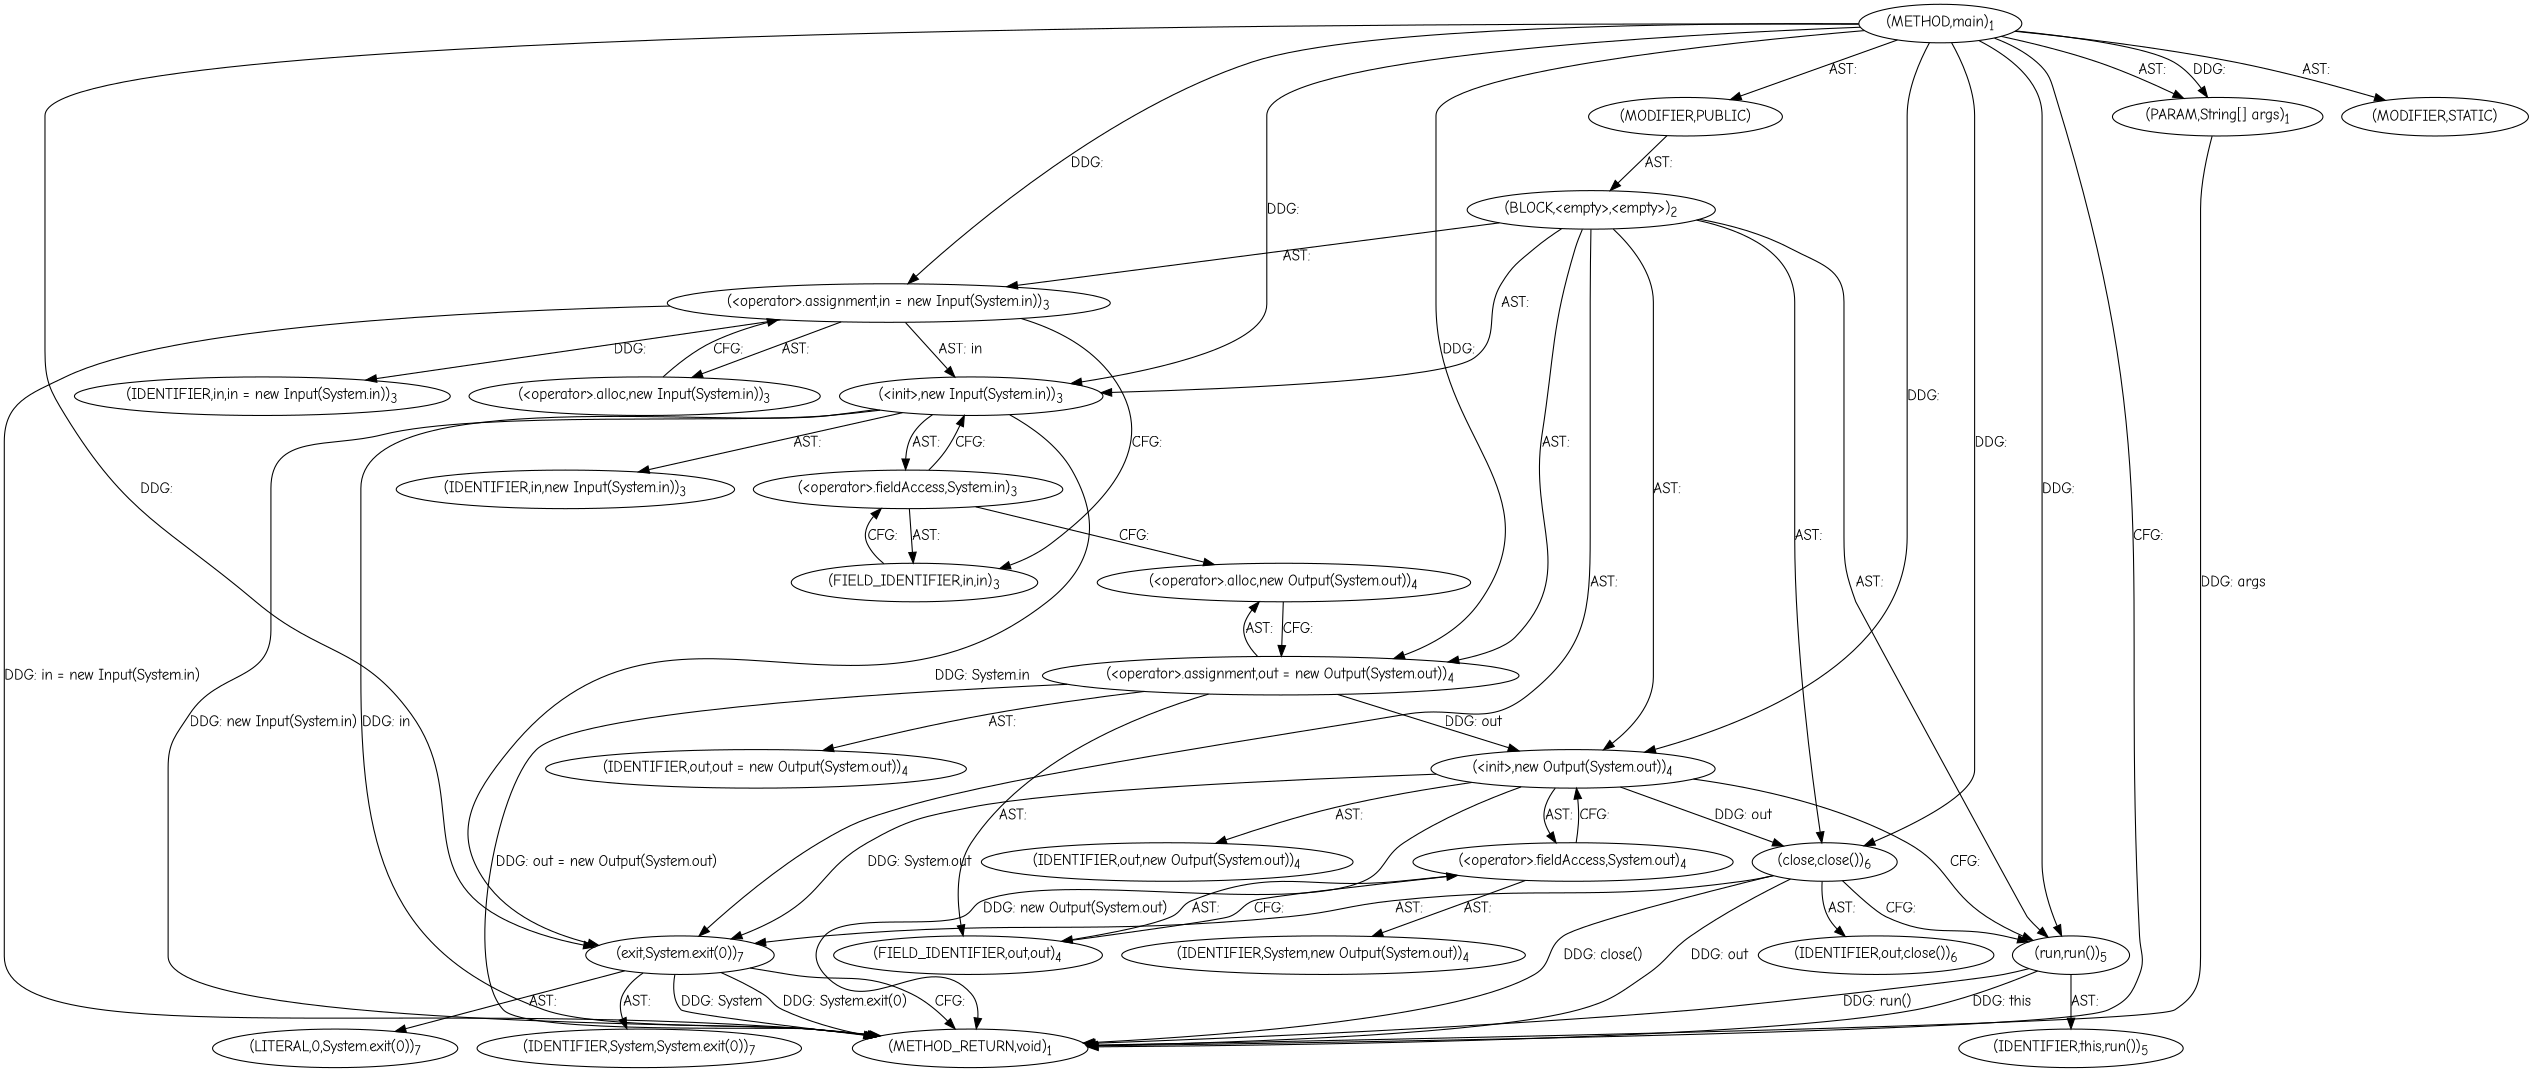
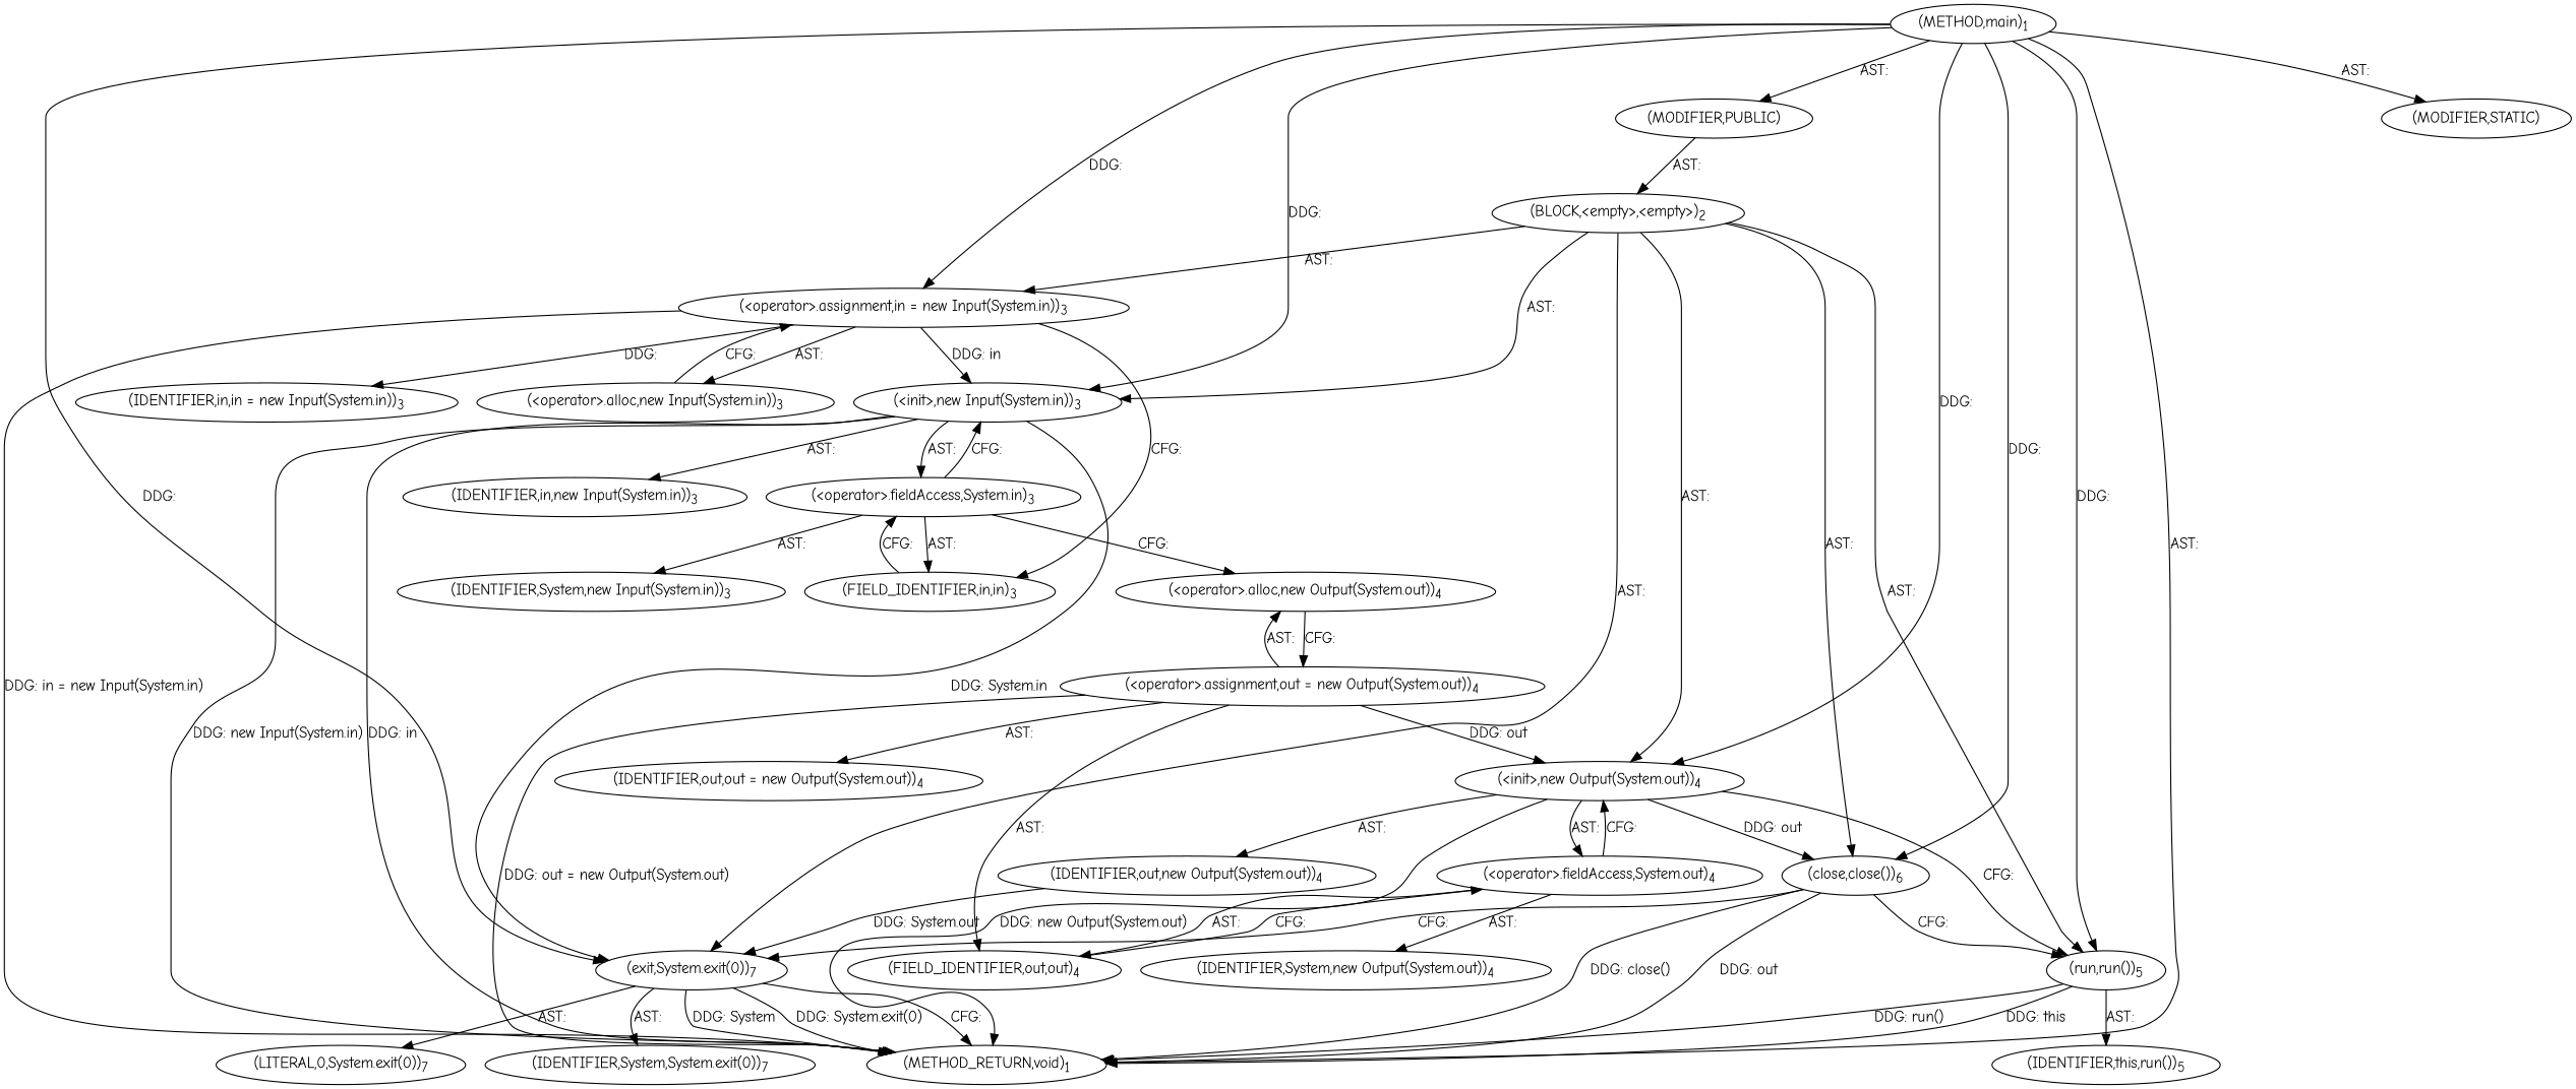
  digraph {
    fontname="Comic Neue"
    node [fontname="Comic Neue"]
    edge [fontname="Comic Neue"]
    n1 [label=<(METHOD,main)<SUB>1</SUB>>]
-   n2 [label=<(PARAM,String[] args)<SUB>1</SUB>>]
    n3 [label=<(&lt;operator&gt;.assignment,in = new Input(System.in))<SUB>3</SUB>>]
    n4 [label=<(&lt;init&gt;,new Input(System.in))<SUB>3</SUB>>]
    n5 [label=<(&lt;operator&gt;.assignment,out = new Output(System.out))<SUB>4</SUB>>]
    n6 [label=<(&lt;init&gt;,new Output(System.out))<SUB>4</SUB>>]
    n7 [label=<(run,run())<SUB>5</SUB>>]
    n8 [label=<(close,close())<SUB>6</SUB>>]
    n9 [label=<(exit,System.exit(0))<SUB>7</SUB>>]
    n10 [label=<(MODIFIER,PUBLIC)>]
    n11 [label=<(MODIFIER,STATIC)>]
    n12 [label=<(METHOD_RETURN,void)<SUB>1</SUB>>]
    n13 [label=<(BLOCK,&lt;empty&gt;,&lt;empty&gt;)<SUB>2</SUB>>]
    n14 [label=<(&lt;operator&gt;.alloc,new Input(System.in))<SUB>3</SUB>>]
    n15 [label=<(IDENTIFIER,in,in = new Input(System.in))<SUB>3</SUB>>]
    n16 [label=<(FIELD_IDENTIFIER,in,in)<SUB>3</SUB>>]
    n17 [label=<(IDENTIFIER,in,new Input(System.in))<SUB>3</SUB>>]
    n18 [label=<(&lt;operator&gt;.fieldAccess,System.in)<SUB>3</SUB>>]
    n19 [label=<(&lt;operator&gt;.alloc,new Output(System.out))<SUB>4</SUB>>]
    n20 [label=<(IDENTIFIER,out,out = new Output(System.out))<SUB>4</SUB>>]
    n21 [label=<(FIELD_IDENTIFIER,out,out)<SUB>4</SUB>>]
    n22 [label=<(IDENTIFIER,out,new Output(System.out))<SUB>4</SUB>>]
    n23 [label=<(&lt;operator&gt;.fieldAccess,System.out)<SUB>4</SUB>>]
    n24 [label=<(IDENTIFIER,this,run())<SUB>5</SUB>>]
-   n25 [label=<(IDENTIFIER,out,close())<SUB>6</SUB>>]
    n26 [label=<(IDENTIFIER,System,System.exit(0))<SUB>7</SUB>>]
    n27 [label=<(LITERAL,0,System.exit(0))<SUB>7</SUB>>]
+   n28 [label=<(IDENTIFIER,System,new Input(System.in))<SUB>3</SUB>>]
    n29 [label=<(IDENTIFIER,System,new Output(System.out))<SUB>4</SUB>>]
-   n1 -> n2 [label="AST: "]
-   n1 -> n2 [label="DDG: "]
    n1 -> n3 [label="DDG: "]
    n1 -> n4 [label="DDG: "]
-   n1 -> n5 [label="DDG: "]
    n1 -> n6 [label="DDG: "]
    n1 -> n7 [label="DDG: "]
    n1 -> n8 [label="DDG: "]
    n1 -> n9 [label="DDG: "]
    n1 -> n10 [label="AST: "]
    n1 -> n11 [label="AST: "]
-   n1 -> n12 [label="CFG: "]
-   n2 -> n12 [label="DDG: args"]
-   n3 -> n4 [label="AST: in"]
+   n1 -> n12 [label="AST: "]
+   n3 -> n4 [label="DDG: in"]
    n3 -> n12 [label="DDG: in = new Input(System.in)"]
    n3 -> n14 [label="AST: "]
    n3 -> n15 [label="DDG: "]
    n3 -> n16 [label="CFG: "]
    n4 -> n9 [label="DDG: System.in"]
    n4 -> n12 [label="DDG: in"]
    n4 -> n12 [label="DDG: new Input(System.in)"]
    n4 -> n17 [label="AST: "]
    n4 -> n18 [label="AST: "]
    n5 -> n6 [label="DDG: out"]
    n5 -> n12 [label="DDG: out = new Output(System.out)"]
    n5 -> n19 [label="AST: "]
    n5 -> n20 [label="AST: "]
    n5 -> n21 [label="AST: "]
    n6 -> n7 [label="CFG: "]
    n6 -> n8 [label="DDG: out"]
-   n6 -> n9 [label="DDG: System.out"]
+   n22 -> n9 [label="DDG: System.out"]
    n6 -> n12 [label="DDG: new Output(System.out)"]
    n6 -> n22 [label="AST: "]
    n6 -> n23 [label="AST: "]
    n7 -> n12 [label="DDG: run()"]
    n7 -> n12 [label="DDG: this"]
    n7 -> n24 [label="AST: "]
    n8 -> n7 [label="CFG: "]
-   n8 -> n9 [label="AST: "]
+   n8 -> n9 [label="CFG: "]
    n8 -> n12 [label="DDG: out"]
    n8 -> n12 [label="DDG: close()"]
-   n8 -> n25 [label="AST: "]
    n9 -> n12 [label="CFG: "]
    n9 -> n12 [label="DDG: System"]
    n9 -> n12 [label="DDG: System.exit(0)"]
    n9 -> n26 [label="AST: "]
    n9 -> n27 [label="AST: "]
    n10 -> n13 [label="AST: "]
    n13 -> n3 [label="AST: "]
    n13 -> n4 [label="AST: "]
-   n13 -> n5 [label="AST: "]
    n13 -> n6 [label="AST: "]
    n13 -> n7 [label="AST: "]
    n13 -> n8 [label="AST: "]
    n13 -> n9 [label="AST: "]
    n14 -> n3 [label="CFG: "]
    n16 -> n18 [label="CFG: "]
    n18 -> n4 [label="CFG: "]
    n18 -> n16 [label="AST: "]
    n18 -> n19 [label="CFG: "]
+   n18 -> n28 [label="AST: "]
    n19 -> n5 [label="CFG: "]
    n21 -> n23 [label="CFG: "]
    n23 -> n6 [label="CFG: "]
    n23 -> n21 [label="AST: "]
    n23 -> n29 [label="AST: "]
  }
